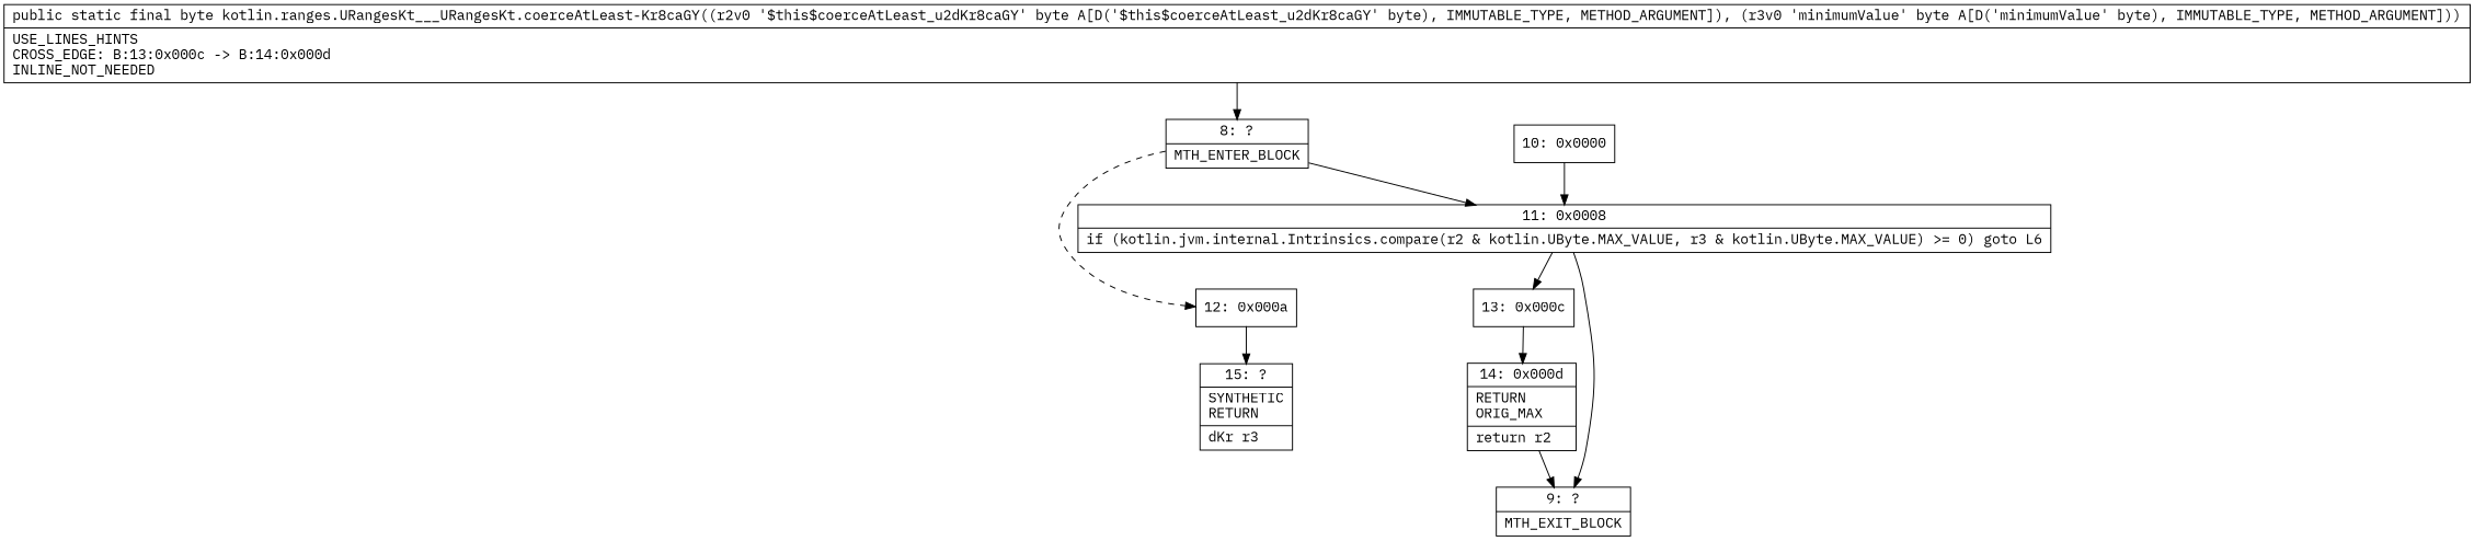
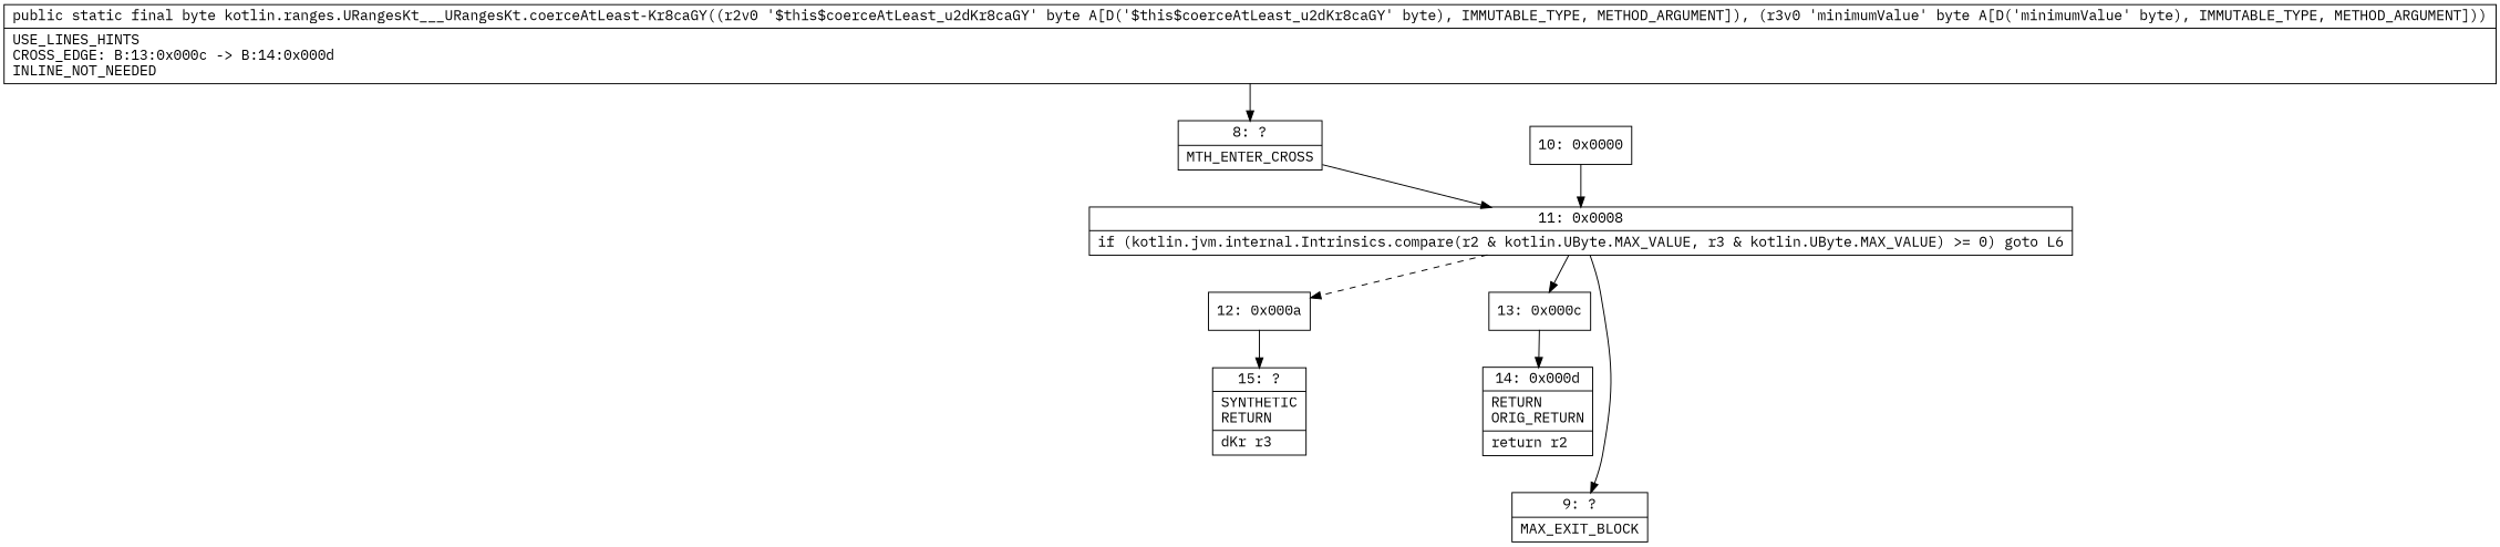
  digraph {
    fontname="IBM Plex Mono"
    node [fontname="IBM Plex Mono" shape=record]
    edge [fontname="IBM Plex Mono"]
-   n1 [label="{8\:\ ?|MTH_ENTER_BLOCK\l}"]
+   n1 [label="{8\:\ ?|MTH_ENTER_CROSS\l}"]
    n2 [label="{11\:\ 0x0008|if (kotlin.jvm.internal.Intrinsics.compare(r2 & kotlin.UByte.MAX_VALUE, r3 & kotlin.UByte.MAX_VALUE) \>= 0) goto L6\l}"]
    n3 [label="{10\:\ 0x0000}"]
    n4 [label="{12\:\ 0x000a}"]
    n5 [label="{13\:\ 0x000c}"]
-   n6 [label="{9\:\ ?|MTH_EXIT_BLOCK\l}"]
+   n6 [label="{9\:\ ?|MAX_EXIT_BLOCK\l}"]
    n7 [label="{15\:\ ?|SYNTHETIC\lRETURN\l|dKr r3\l}"]
-   n8 [label="{14\:\ 0x000d|RETURN\lORIG_MAX\l|return r2\l}"]
+   n8 [label="{14\:\ 0x000d|RETURN\lORIG_RETURN\l|return r2\l}"]
    n9 [label="{public static final byte kotlin.ranges.URangesKt___URangesKt.coerceAtLeast\-Kr8caGY((r2v0 '$this$coerceAtLeast_u2dKr8caGY' byte A[D('$this$coerceAtLeast_u2dKr8caGY' byte), IMMUTABLE_TYPE, METHOD_ARGUMENT]), (r3v0 'minimumValue' byte A[D('minimumValue' byte), IMMUTABLE_TYPE, METHOD_ARGUMENT]))  | USE_LINES_HINTS\lCROSS_EDGE: B:13:0x000c \-\> B:14:0x000d\lINLINE_NOT_NEEDED\l}"]
    n1 -> n2
-   n1 -> n4 [style=dashed]
+   n2 -> n4 [style=dashed]
    n2 -> n5
    n2 -> n6
    n3 -> n2
    n4 -> n7
    n5 -> n8
-   n8 -> n6
    n9 -> n1
  }
